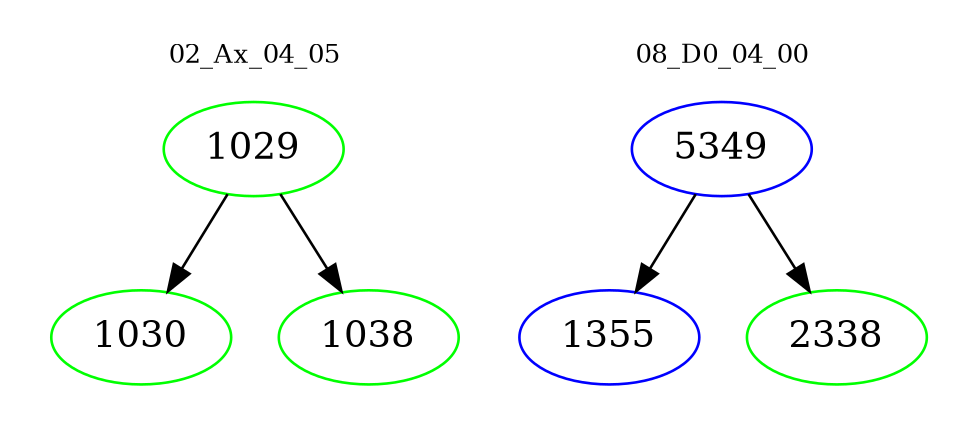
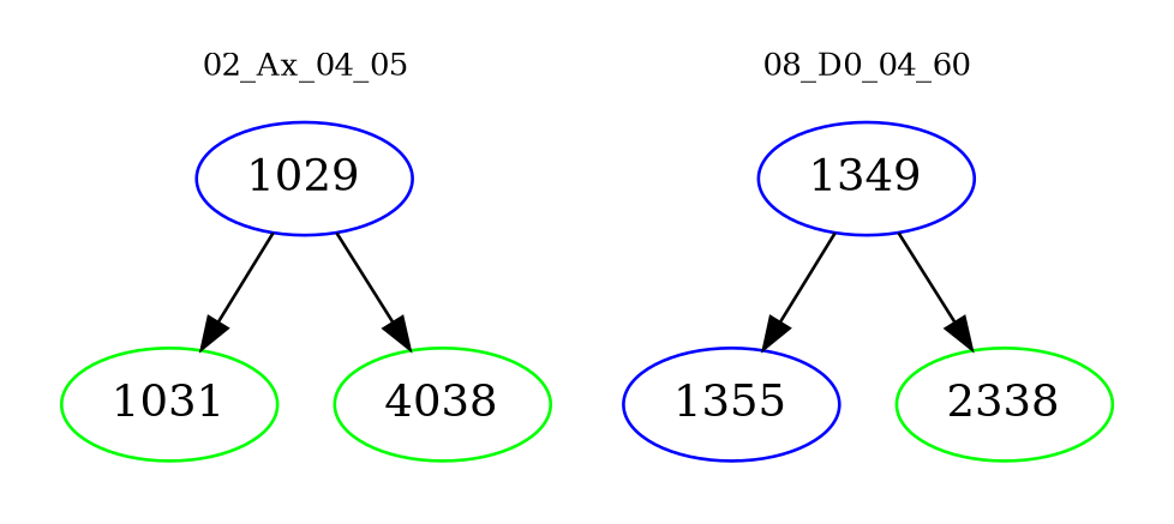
  digraph {
    node [color=blue]
    edge [color=black]
-   n1 [color=green label=1029]
-   n2 [color=green label=1030]
-   n3 [color=green label=1038]
-   n4 [label=5349]
+   n1 [label=1029]
+   n2 [color=green label=1031]
+   n3 [color=green label=4038]
+   n4 [label=1349]
    n5 [label=1355]
    n6 [color=green label=2338]
    subgraph cluster_1 {
      color=white
      fontsize=10
      label="02_Ax_04_05"
      n1
      n2
      n3
    }
    subgraph cluster_2 {
      color=white
      fontsize=10
-     label="08_D0_04_00"
+     label="08_D0_04_60"
      n4
      n5
      n6
    }
    n1 -> n2
    n1 -> n3
    n4 -> n5
    n4 -> n6
  }
